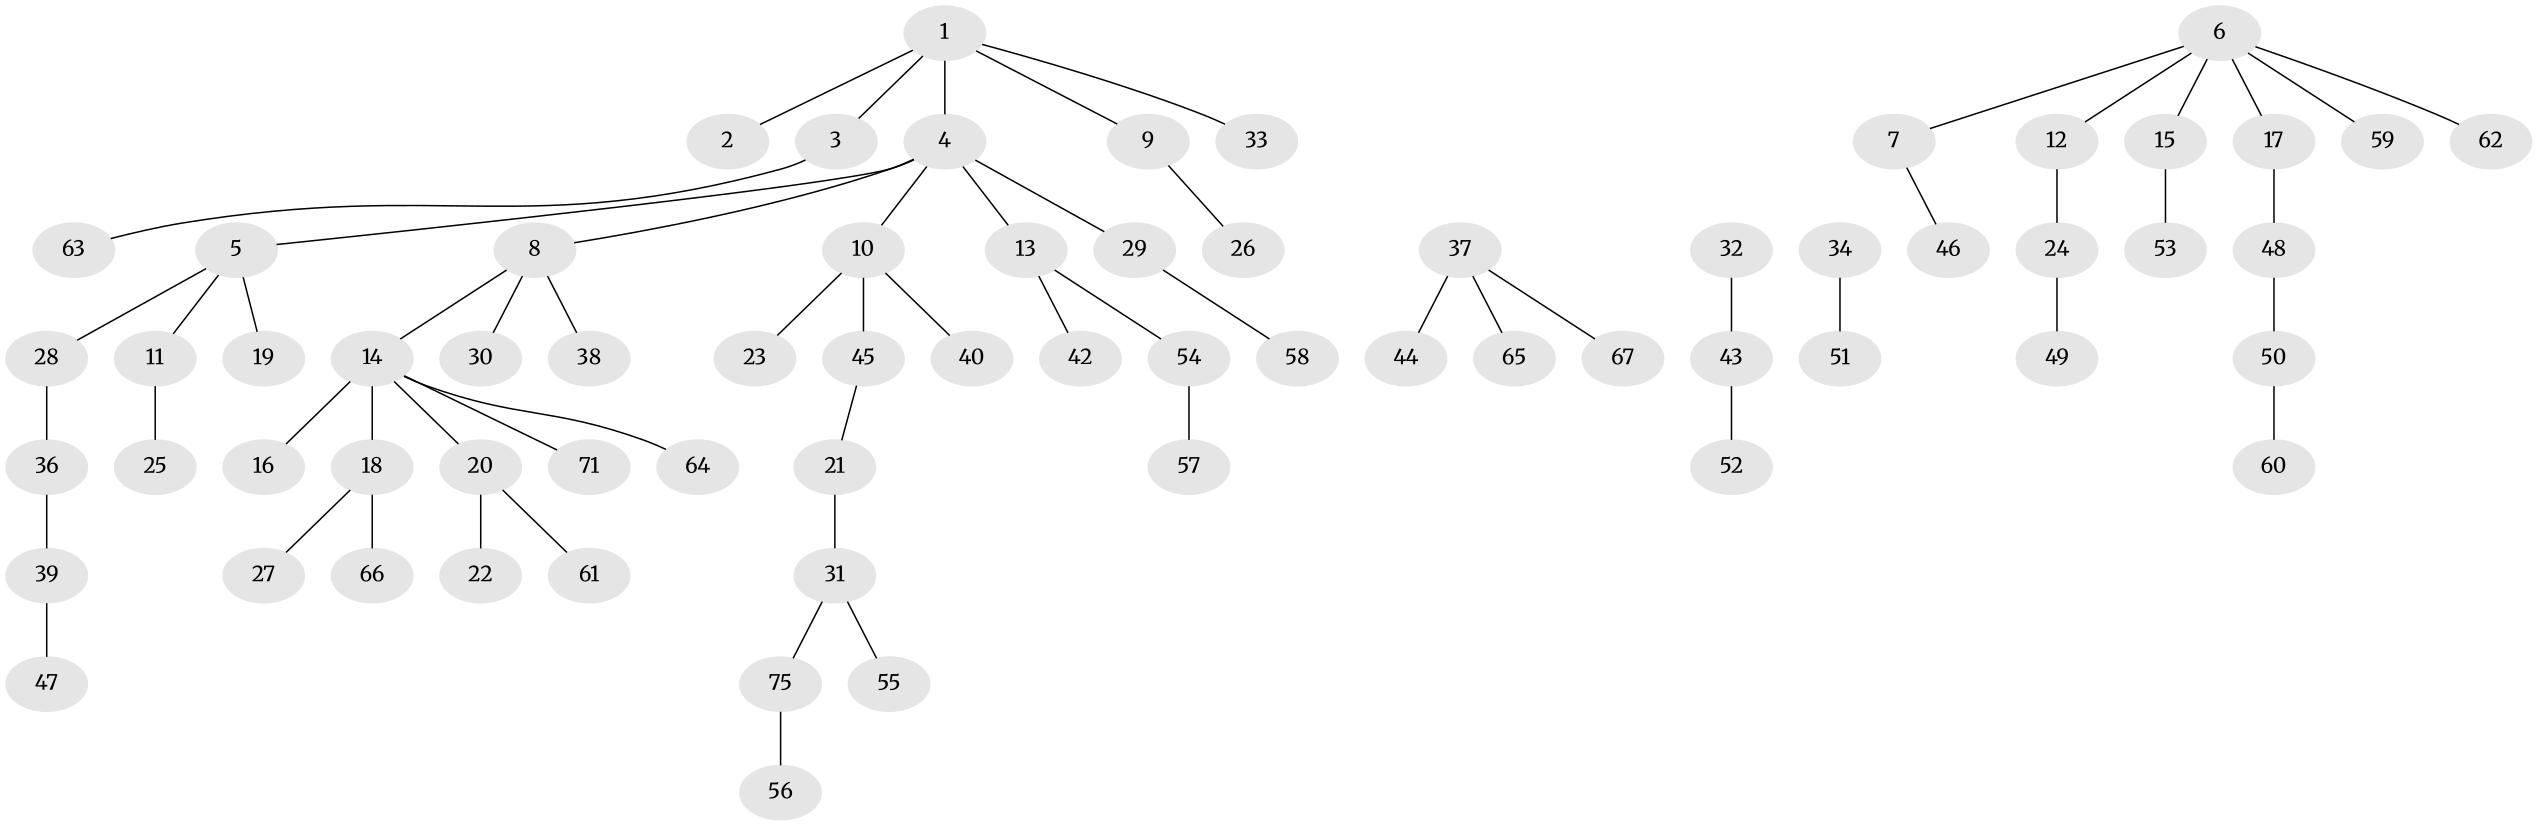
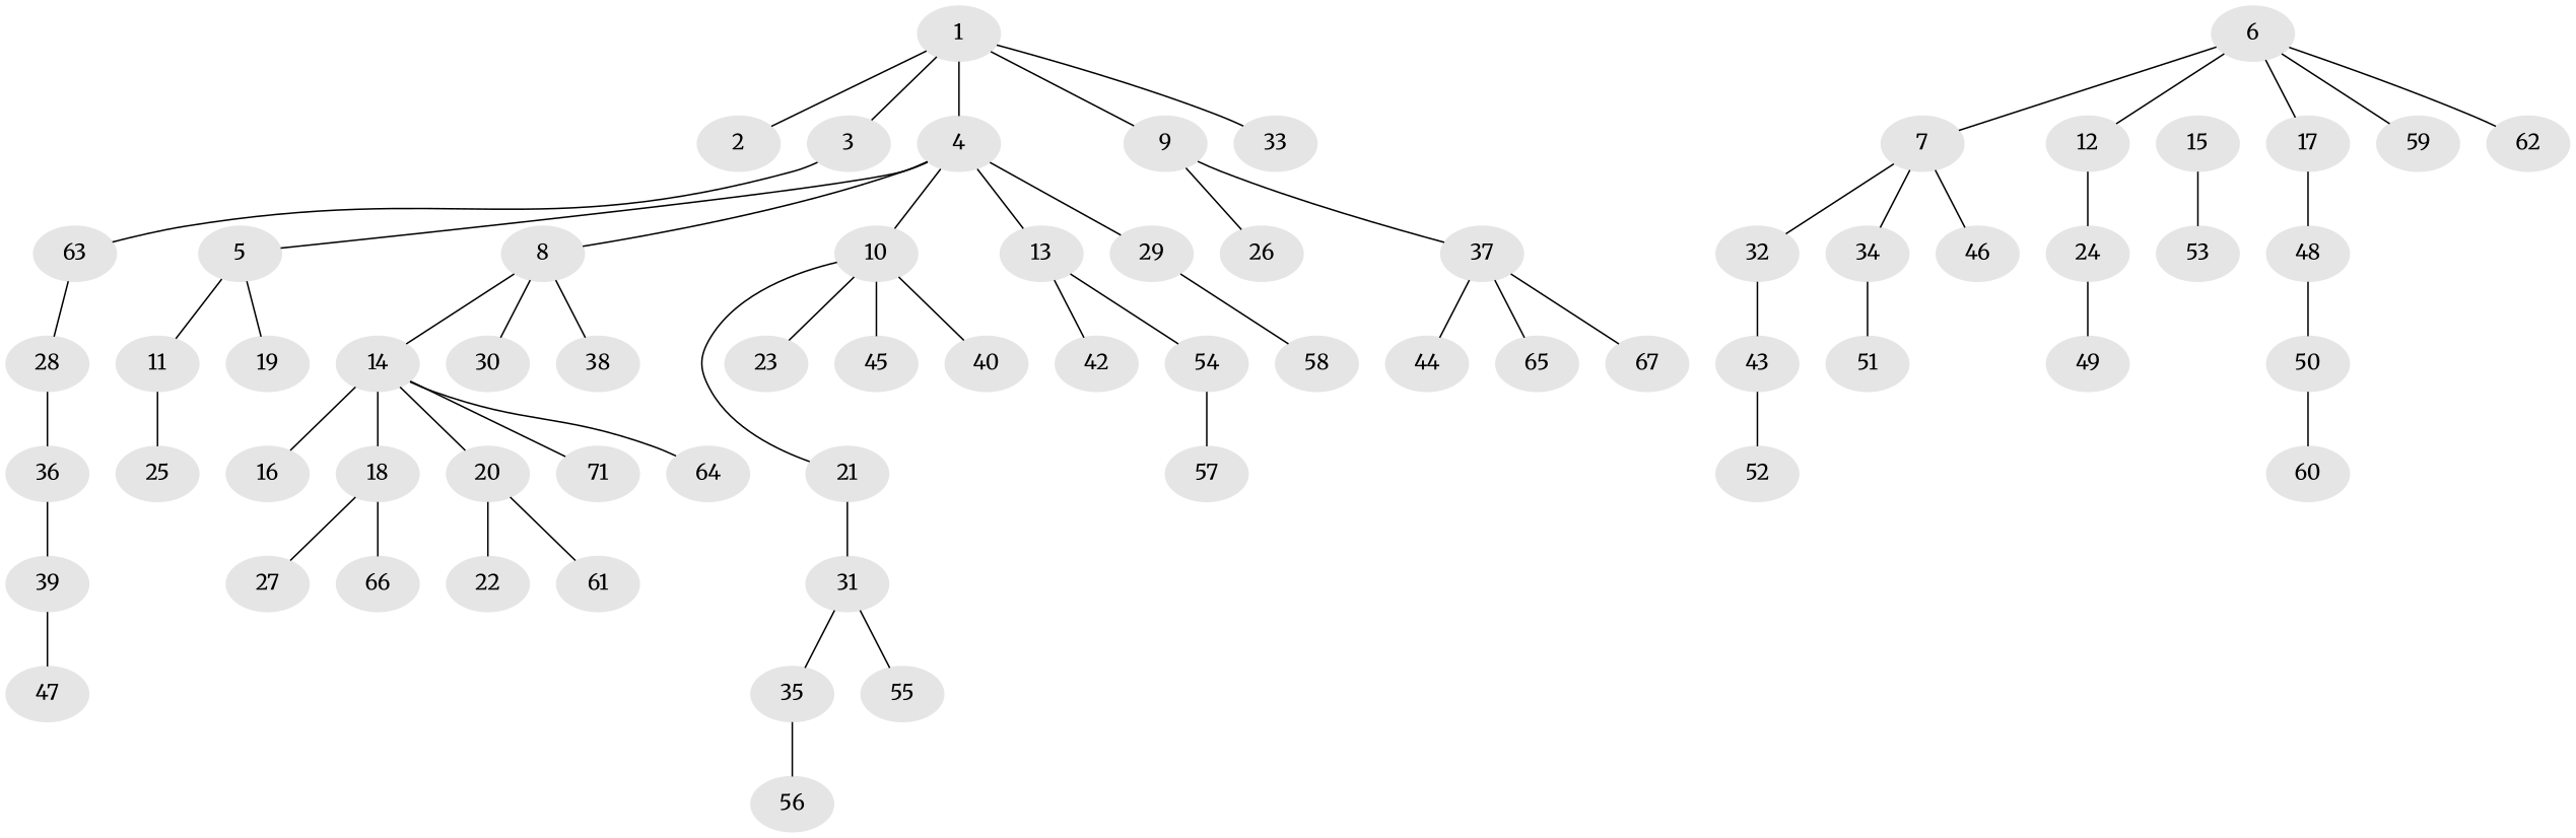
  graph {
    fontname=Merriweather
    node [color=gray90 fontname=Merriweather style=filled]
    edge [fontname=Merriweather]
    1
    2
    3
    4
    9
    33
    63
    5
    8
    10
    13
    29
    26
    37
    6
    7
    12
    15
    17
    59
    62
    11
    19
    28
    14
    30
    38
    21
    23
    45
    40
    42
    54
    58
    25
    36
    32
    34
    46
    24
    53
    48
    43
    51
    16
    18
    20
    n48 [label=71]
    64
    44
    65
    67
    31
    49
    57
    27
    66
    22
    61
    50
-   35 [label=75]
+   35
    55
    39
    56
    52
    47
    60
    1 -- 2
    1 -- 3
    1 -- 4
    1 -- 9
    1 -- 33
    3 -- 63
    4 -- 5
    4 -- 8
    4 -- 10
    4 -- 13
    4 -- 29
    9 -- 26
+   9 -- 37
    5 -- 11
    5 -- 19
-   5 -- 28
+   63 -- 28
    8 -- 14
    8 -- 30
    8 -- 38
-   45 -- 21
+   10 -- 21
    10 -- 23
    10 -- 45
    10 -- 40
    13 -- 42
    13 -- 54
    29 -- 58
    37 -- 44
    37 -- 65
    37 -- 67
    6 -- 7
    6 -- 12
-   6 -- 15
    6 -- 17
    6 -- 59
    6 -- 62
+   7 -- 32
+   7 -- 34
    7 -- 46
    12 -- 24
    15 -- 53
    17 -- 48
    11 -- 25
    28 -- 36
    14 -- 16
    14 -- 18
    14 -- 20
    14 -- n48
    14 -- 64
    21 -- 31
    54 -- 57
    36 -- 39
    32 -- 43
    34 -- 51
    24 -- 49
    48 -- 50
    43 -- 52
    18 -- 27
    18 -- 66
    20 -- 22
    20 -- 61
    31 -- 35
    31 -- 55
    50 -- 60
    35 -- 56
    39 -- 47
  }
